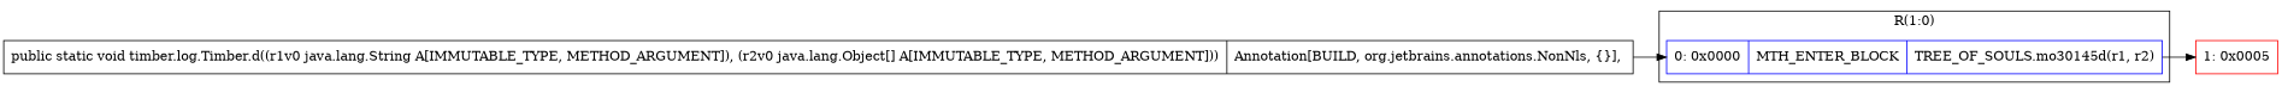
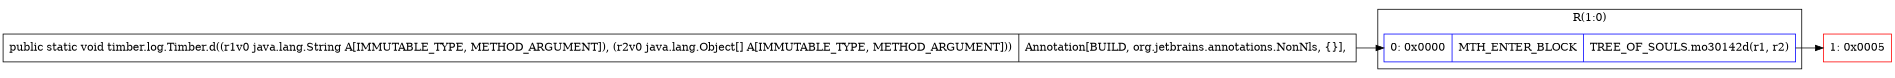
  digraph {
    rankdir=LR
    node [shape=record]
-   n1 [color=blue label="{0\:\ 0x0000|MTH_ENTER_BLOCK\l|TREE_OF_SOULS.mo30145d(r1, r2)\l}"]
+   n1 [color=blue label="{0\:\ 0x0000|MTH_ENTER_BLOCK\l|TREE_OF_SOULS.mo30142d(r1, r2)\l}"]
    n2 [color=red label="{1\:\ 0x0005}"]
    n3 [label="{public static void timber.log.Timber.d((r1v0 java.lang.String A[IMMUTABLE_TYPE, METHOD_ARGUMENT]), (r2v0 java.lang.Object[] A[IMMUTABLE_TYPE, METHOD_ARGUMENT]))  | Annotation[BUILD, org.jetbrains.annotations.NonNls, \{\}], \l}"]
    subgraph cluster_1 {
      label="R(1:0)"
      n1
    }
    n1 -> n2
    n3 -> n1
  }
